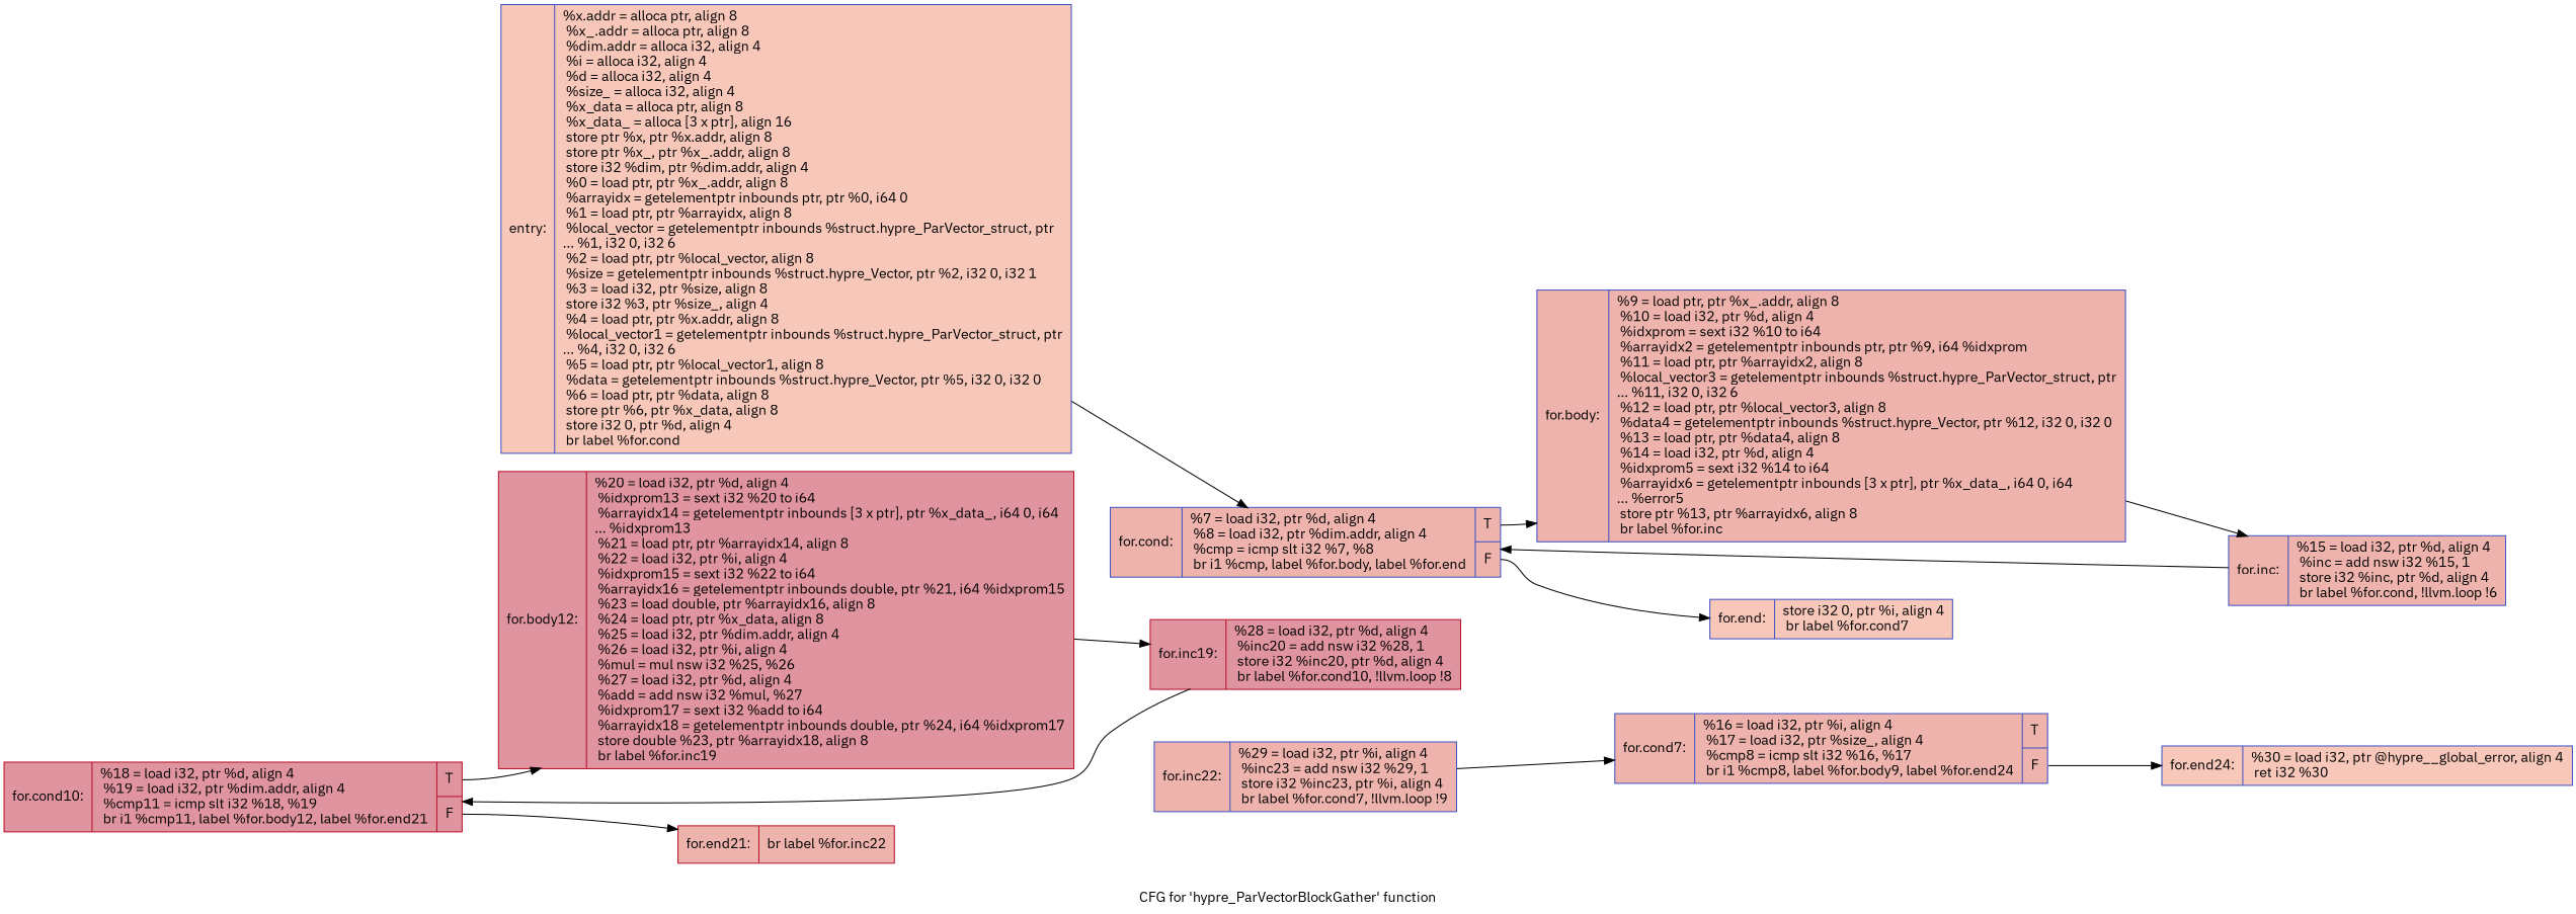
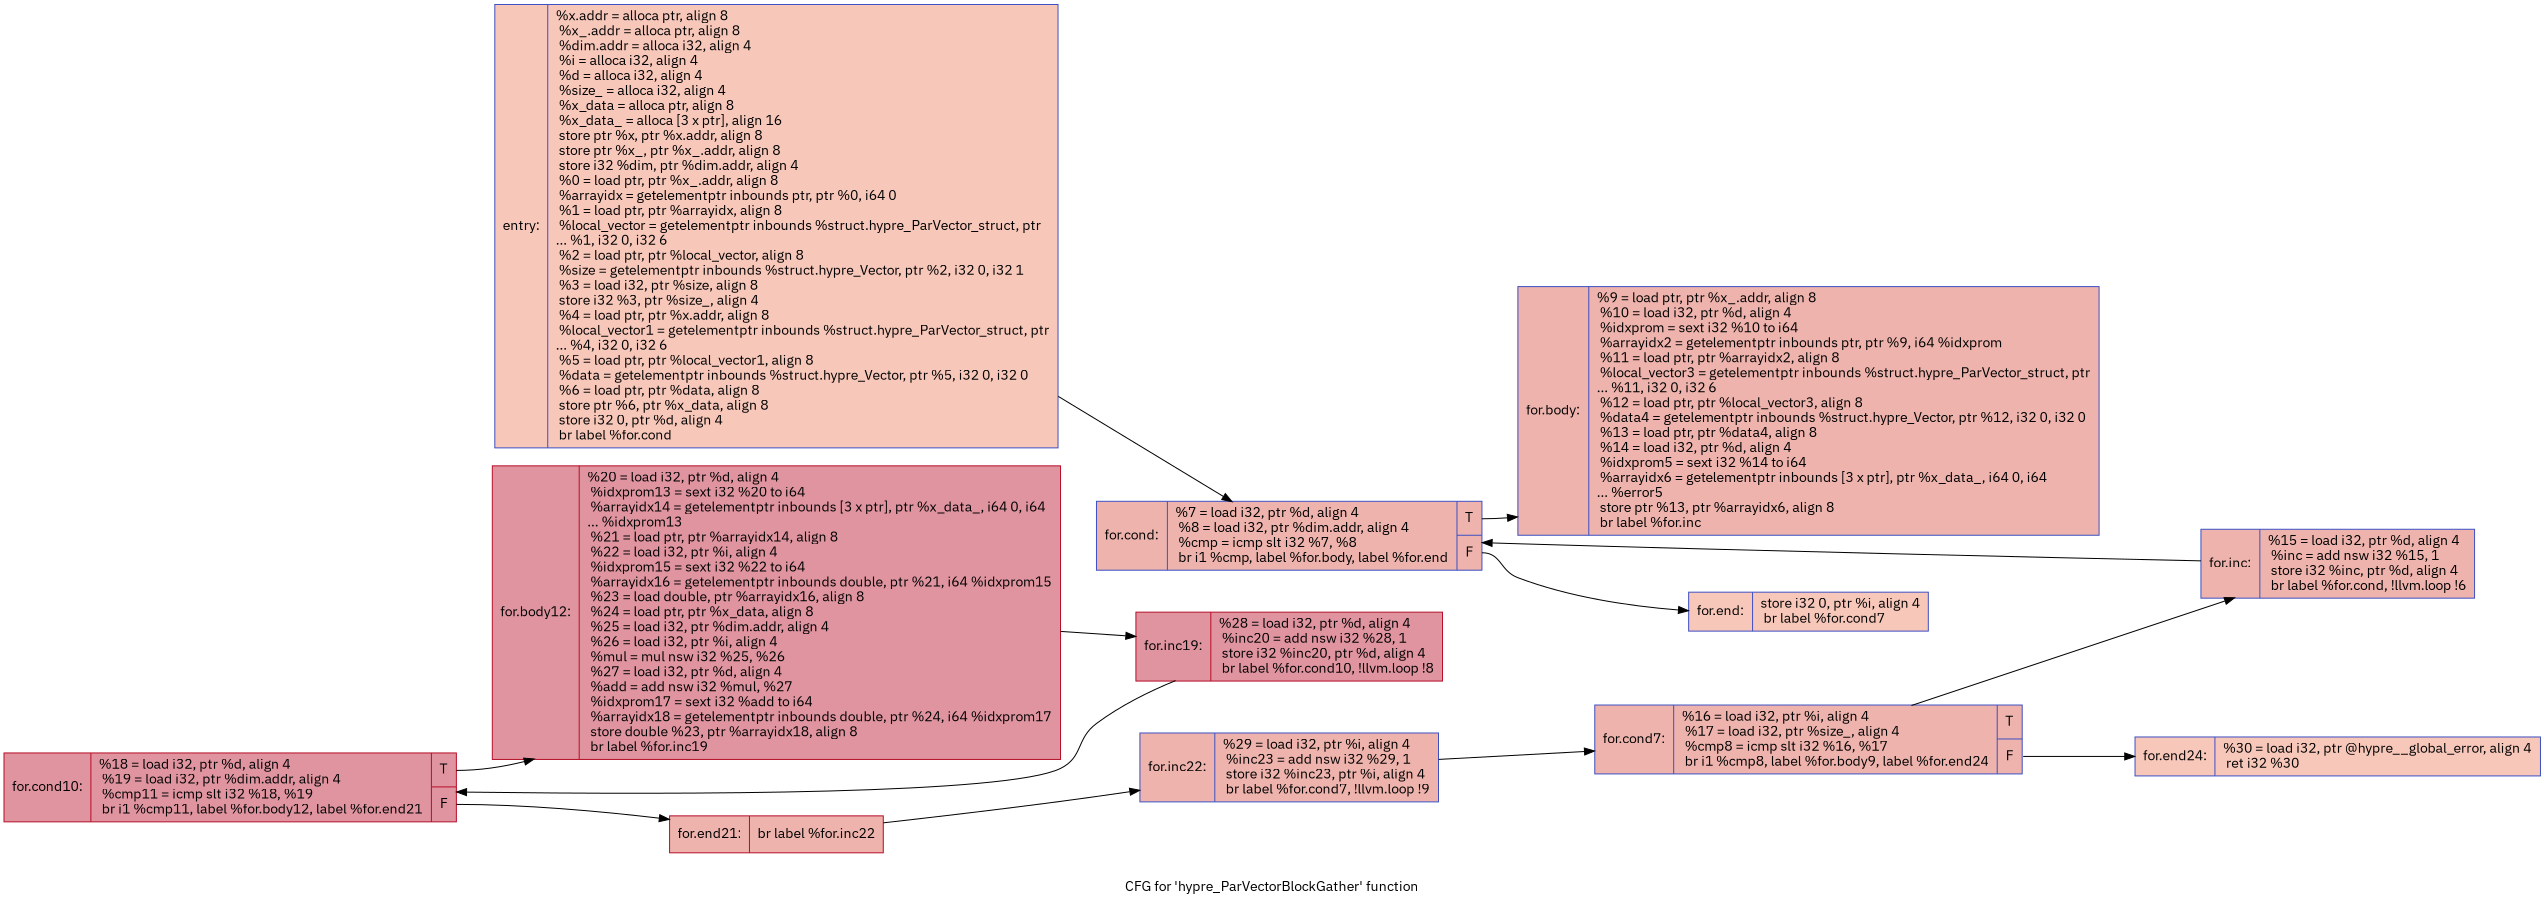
  digraph {
    fontname="IBM Plex Sans"
    label="CFG for 'hypre_ParVectorBlockGather' function"
    rankdir=LR
    node [color="#3d50c3ff" fillcolor="#d6524470" fontname="IBM Plex Sans" shape=record style=filled]
    edge [fontname="IBM Plex Sans"]
    n1 [fillcolor="#ec7f6370" label="{entry:\l|  %x.addr = alloca ptr, align 8\l  %x_.addr = alloca ptr, align 8\l  %dim.addr = alloca i32, align 4\l  %i = alloca i32, align 4\l  %d = alloca i32, align 4\l  %size_ = alloca i32, align 4\l  %x_data = alloca ptr, align 8\l  %x_data_ = alloca [3 x ptr], align 16\l  store ptr %x, ptr %x.addr, align 8\l  store ptr %x_, ptr %x_.addr, align 8\l  store i32 %dim, ptr %dim.addr, align 4\l  %0 = load ptr, ptr %x_.addr, align 8\l  %arrayidx = getelementptr inbounds ptr, ptr %0, i64 0\l  %1 = load ptr, ptr %arrayidx, align 8\l  %local_vector = getelementptr inbounds %struct.hypre_ParVector_struct, ptr\l... %1, i32 0, i32 6\l  %2 = load ptr, ptr %local_vector, align 8\l  %size = getelementptr inbounds %struct.hypre_Vector, ptr %2, i32 0, i32 1\l  %3 = load i32, ptr %size, align 8\l  store i32 %3, ptr %size_, align 4\l  %4 = load ptr, ptr %x.addr, align 8\l  %local_vector1 = getelementptr inbounds %struct.hypre_ParVector_struct, ptr\l... %4, i32 0, i32 6\l  %5 = load ptr, ptr %local_vector1, align 8\l  %data = getelementptr inbounds %struct.hypre_Vector, ptr %5, i32 0, i32 0\l  %6 = load ptr, ptr %data, align 8\l  store ptr %6, ptr %x_data, align 8\l  store i32 0, ptr %d, align 4\l  br label %for.cond\l}"]
    n2 [label="{for.cond:\l|  %7 = load i32, ptr %d, align 4\l  %8 = load i32, ptr %dim.addr, align 4\l  %cmp = icmp slt i32 %7, %8\l  br i1 %cmp, label %for.body, label %for.end\l|{<s0>T|<s1>F}}"]
    n3 [label="{for.body:\l|  %9 = load ptr, ptr %x_.addr, align 8\l  %10 = load i32, ptr %d, align 4\l  %idxprom = sext i32 %10 to i64\l  %arrayidx2 = getelementptr inbounds ptr, ptr %9, i64 %idxprom\l  %11 = load ptr, ptr %arrayidx2, align 8\l  %local_vector3 = getelementptr inbounds %struct.hypre_ParVector_struct, ptr\l... %11, i32 0, i32 6\l  %12 = load ptr, ptr %local_vector3, align 8\l  %data4 = getelementptr inbounds %struct.hypre_Vector, ptr %12, i32 0, i32 0\l  %13 = load ptr, ptr %data4, align 8\l  %14 = load i32, ptr %d, align 4\l  %idxprom5 = sext i32 %14 to i64\l  %arrayidx6 = getelementptr inbounds [3 x ptr], ptr %x_data_, i64 0, i64\l... %error5\l  store ptr %13, ptr %arrayidx6, align 8\l  br label %for.inc\l}"]
    n4 [fillcolor="#ec7f6370" label="{for.end:\l|  store i32 0, ptr %i, align 4\l  br label %for.cond7\l}"]
    n5 [label="{for.inc:\l|  %15 = load i32, ptr %d, align 4\l  %inc = add nsw i32 %15, 1\l  store i32 %inc, ptr %d, align 4\l  br label %for.cond, !llvm.loop !6\l}"]
    n6 [label="{for.cond7:\l|  %16 = load i32, ptr %i, align 4\l  %17 = load i32, ptr %size_, align 4\l  %cmp8 = icmp slt i32 %16, %17\l  br i1 %cmp8, label %for.body9, label %for.end24\l|{<s0>T|<s1>F}}"]
    n7 [fillcolor="#ec7f6370" label="{for.end24:\l|  %30 = load i32, ptr @hypre__global_error, align 4\l  ret i32 %30\l}"]
    n8 [color="#b70d28ff" fillcolor="#b70d2870" label="{for.cond10:\l|  %18 = load i32, ptr %d, align 4\l  %19 = load i32, ptr %dim.addr, align 4\l  %cmp11 = icmp slt i32 %18, %19\l  br i1 %cmp11, label %for.body12, label %for.end21\l|{<s0>T|<s1>F}}"]
    n9 [color="#b70d28ff" fillcolor="#b70d2870" label="{for.body12:\l|  %20 = load i32, ptr %d, align 4\l  %idxprom13 = sext i32 %20 to i64\l  %arrayidx14 = getelementptr inbounds [3 x ptr], ptr %x_data_, i64 0, i64\l... %idxprom13\l  %21 = load ptr, ptr %arrayidx14, align 8\l  %22 = load i32, ptr %i, align 4\l  %idxprom15 = sext i32 %22 to i64\l  %arrayidx16 = getelementptr inbounds double, ptr %21, i64 %idxprom15\l  %23 = load double, ptr %arrayidx16, align 8\l  %24 = load ptr, ptr %x_data, align 8\l  %25 = load i32, ptr %dim.addr, align 4\l  %26 = load i32, ptr %i, align 4\l  %mul = mul nsw i32 %25, %26\l  %27 = load i32, ptr %d, align 4\l  %add = add nsw i32 %mul, %27\l  %idxprom17 = sext i32 %add to i64\l  %arrayidx18 = getelementptr inbounds double, ptr %24, i64 %idxprom17\l  store double %23, ptr %arrayidx18, align 8\l  br label %for.inc19\l}"]
    n10 [color="#b70d28ff" label="{for.end21:\l|  br label %for.inc22\l}"]
    n11 [color="#b70d28ff" fillcolor="#b70d2870" label="{for.inc19:\l|  %28 = load i32, ptr %d, align 4\l  %inc20 = add nsw i32 %28, 1\l  store i32 %inc20, ptr %d, align 4\l  br label %for.cond10, !llvm.loop !8\l}"]
    n12 [label="{for.inc22:\l|  %29 = load i32, ptr %i, align 4\l  %inc23 = add nsw i32 %29, 1\l  store i32 %inc23, ptr %i, align 4\l  br label %for.cond7, !llvm.loop !9\l}"]
    n1 -> n2
    n2 -> n3 [tailport=s0]
    n2 -> n4 [tailport=s1]
-   n3 -> n5
+   n6 -> n5
    n5 -> n2
    n6 -> n7 [tailport=s1]
    n8 -> n9 [tailport=s0]
    n8 -> n10 [tailport=s1]
    n9 -> n11
+   n10 -> n12
    n11 -> n8
    n12 -> n6
  }
